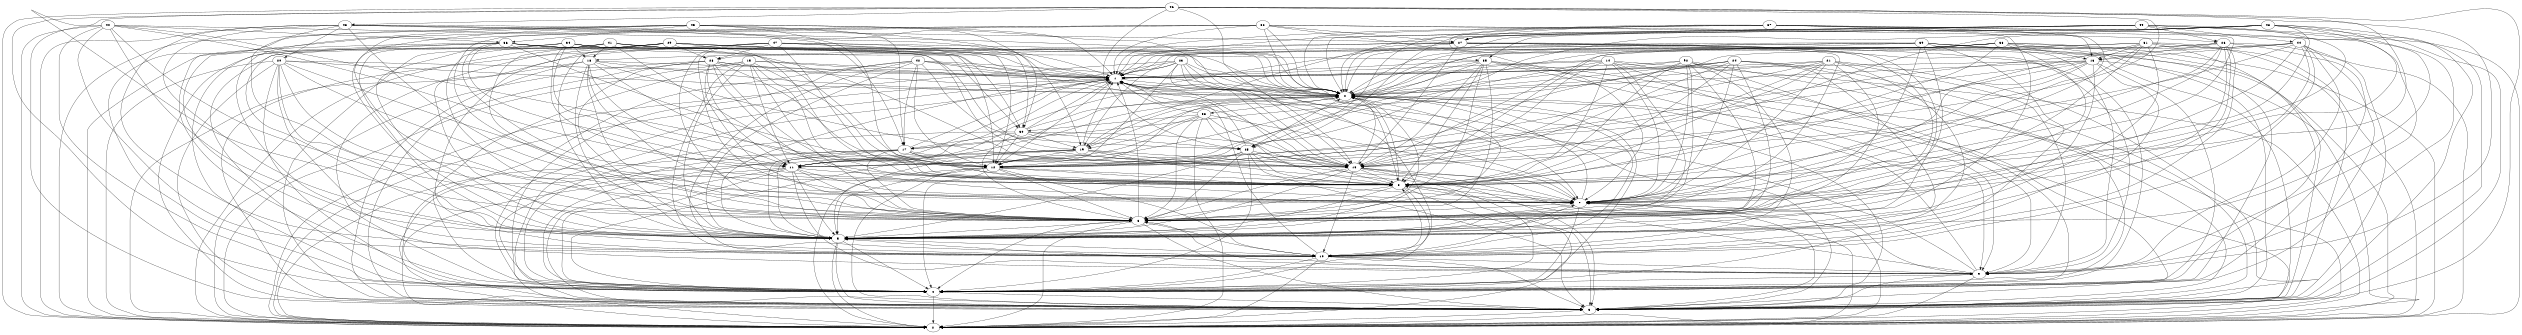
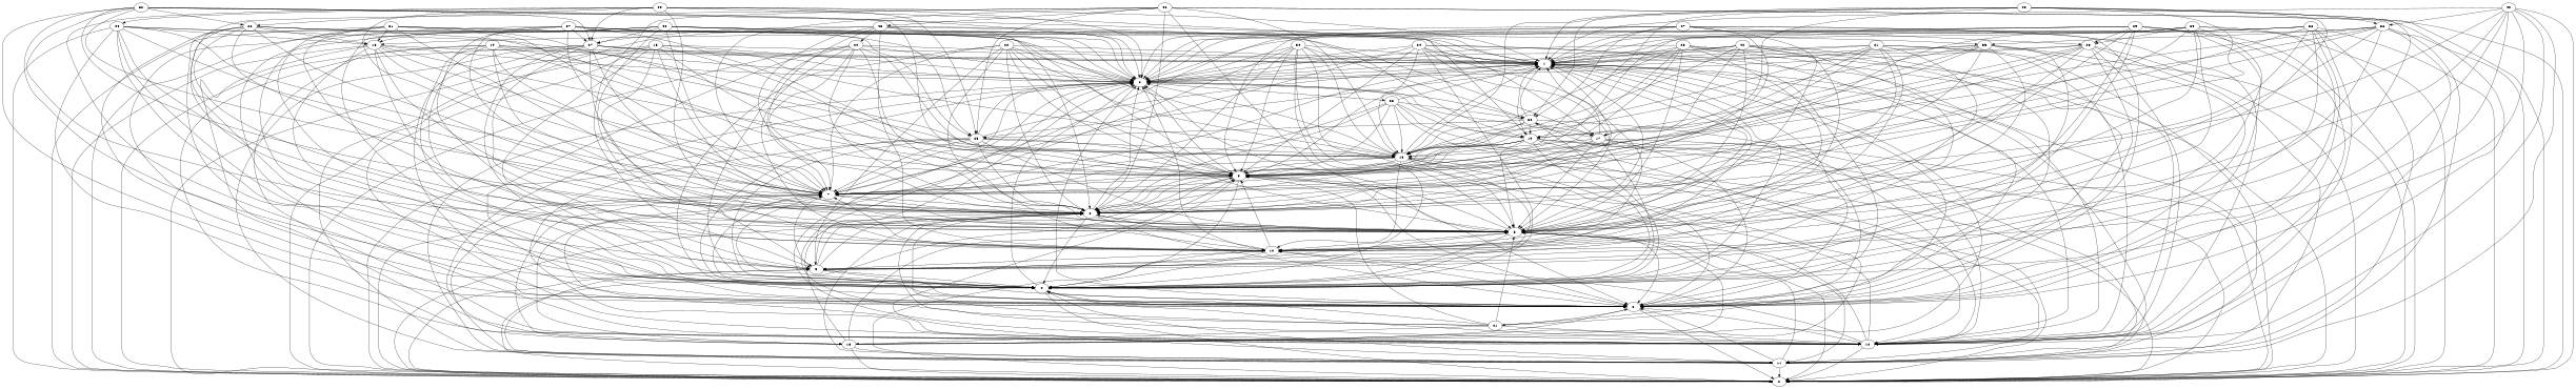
  digraph {
    1
    0
    33
    2
    3
    4
    5
    10
    6
    7
    8
    9
    11
    12
    13
    14
    15
    16
    17
    18
    19
    20
    21
-   22 [label=92]
+   22
    23
    24
    25
    26
    27
    28
    29
    30
    31
    32
    34
    35
    36
    37
    38
    39
    40
    41
    42
    43
    44
    45
    46
    47
    48
    49
    1 -> 0
    0 -> 33
    33 -> 1
    33 -> 2
    33 -> 6
    33 -> 7
    33 -> 8
    33 -> 11
    33 -> 13
    33 -> 19
    33 -> 30
    2 -> 1
    2 -> 0
    3 -> 1
    3 -> 0
    3 -> 2
    4 -> 1
    4 -> 0
    4 -> 2
    4 -> 3
    5 -> 1
    5 -> 0
    5 -> 2
    5 -> 3
    5 -> 4
    5 -> 10
    10 -> 1
    10 -> 0
    10 -> 2
    10 -> 3
    10 -> 4
    10 -> 6
    10 -> 7
    10 -> 8
    10 -> 9
    6 -> 1
    6 -> 0
    6 -> 2
    6 -> 3
    6 -> 4
    6 -> 5
    7 -> 1
    7 -> 0
    7 -> 2
    7 -> 3
    7 -> 4
    7 -> 5
    7 -> 6
    8 -> 1
    8 -> 0
    8 -> 2
    8 -> 3
    8 -> 4
    8 -> 5
    8 -> 6
    8 -> 7
    9 -> 1
    9 -> 0
    9 -> 2
    9 -> 3
    9 -> 4
    9 -> 5
    9 -> 6
    9 -> 7
    9 -> 8
    11 -> 1
    11 -> 0
    11 -> 2
    11 -> 3
    11 -> 4
    11 -> 5
    11 -> 6
    11 -> 7
    11 -> 8
    11 -> 9
    12 -> 1
    12 -> 0
    12 -> 2
    12 -> 3
    12 -> 4
    12 -> 5
    12 -> 10
    12 -> 6
    12 -> 7
    12 -> 8
    13 -> 1
    13 -> 0
    13 -> 2
    13 -> 3
    13 -> 4
    13 -> 5
    13 -> 10
    13 -> 6
    13 -> 7
    13 -> 8
    14 -> 1
    14 -> 0
    14 -> 2
    14 -> 4
    14 -> 6
    14 -> 7
    14 -> 8
    14 -> 9
    14 -> 12
    14 -> 13
    15 -> 1
    15 -> 0
    15 -> 2
    15 -> 4
    15 -> 5
    15 -> 10
    15 -> 6
    15 -> 8
    15 -> 11
    15 -> 12
    16 -> 1
    16 -> 0
    16 -> 2
    16 -> 4
    16 -> 5
    16 -> 10
    16 -> 7
    16 -> 8
    16 -> 12
    16 -> 13
    17 -> 1
    17 -> 0
    17 -> 2
    17 -> 3
    17 -> 4
    17 -> 5
    17 -> 6
    17 -> 7
    17 -> 12
    17 -> 13
    18 -> 1
    18 -> 0
    18 -> 2
    18 -> 3
    18 -> 5
    18 -> 6
    18 -> 7
    18 -> 8
    18 -> 11
    18 -> 13
    19 -> 1
    19 -> 0
    19 -> 2
    19 -> 4
    19 -> 5
    19 -> 7
    19 -> 8
    19 -> 11
    19 -> 12
    19 -> 13
    20 -> 1
    20 -> 0
    20 -> 2
    20 -> 3
    20 -> 4
    20 -> 5
    20 -> 10
    20 -> 6
    20 -> 7
    20 -> 8
    21 -> 1
    21 -> 0
    21 -> 3
    21 -> 5
    21 -> 10
    21 -> 7
    21 -> 8
    21 -> 9
    21 -> 11
    21 -> 13
    22 -> 1
    22 -> 0
    22 -> 3
    22 -> 5
    22 -> 10
    22 -> 6
    22 -> 7
    22 -> 8
    22 -> 9
    22 -> 13
    23 -> 1
    23 -> 0
    23 -> 2
    23 -> 3
    23 -> 5
    23 -> 10
    23 -> 7
    23 -> 12
    23 -> 13
    23 -> 19
    24 -> 1
    24 -> 0
    24 -> 3
    24 -> 4
    24 -> 5
    24 -> 10
    24 -> 7
    24 -> 8
    24 -> 12
    24 -> 13
    25 -> 1
    25 -> 0
    25 -> 3
    25 -> 4
    25 -> 5
    25 -> 6
    25 -> 7
    25 -> 8
    25 -> 12
    25 -> 13
    26 -> 1
    26 -> 0
    26 -> 3
    26 -> 4
    26 -> 5
    26 -> 10
    26 -> 6
    26 -> 7
    26 -> 8
    26 -> 16
    27 -> 1
    27 -> 0
    27 -> 3
    27 -> 4
    27 -> 5
    27 -> 6
    27 -> 9
    27 -> 11
    27 -> 13
    27 -> 18
    28 -> 1
    28 -> 0
    28 -> 2
    28 -> 3
    28 -> 5
    28 -> 6
    28 -> 7
    28 -> 8
    28 -> 11
    28 -> 12
    29 -> 1
    29 -> 0
    29 -> 2
    29 -> 3
    29 -> 4
    29 -> 5
    29 -> 10
    29 -> 8
    29 -> 12
    29 -> 28
    30 -> 1
    30 -> 0
    30 -> 4
    30 -> 6
    30 -> 12
    30 -> 13
    30 -> 17
    30 -> 19
    30 -> 25
    31 -> 0
    31 -> 2
    31 -> 3
    31 -> 4
    31 -> 5
    31 -> 6
    31 -> 7
    31 -> 8
    31 -> 13
    31 -> 16
    32 -> 1
    32 -> 0
    32 -> 3
    32 -> 4
    32 -> 5
    32 -> 6
    32 -> 7
    32 -> 8
    32 -> 26
    32 -> 27
    34 -> 1
    34 -> 0
    34 -> 4
    34 -> 5
    34 -> 6
    34 -> 8
    34 -> 11
    34 -> 13
    34 -> 18
    34 -> 30
    35 -> 1
    35 -> 0
    35 -> 2
    35 -> 3
    35 -> 5
    35 -> 6
    35 -> 8
    35 -> 9
    35 -> 13
    35 -> 19
    36 -> 0
    36 -> 2
    36 -> 5
    36 -> 8
    36 -> 9
    36 -> 11
    36 -> 12
    36 -> 13
    36 -> 19
    36 -> 35
    37 -> 1
    37 -> 0
    37 -> 5
    37 -> 6
    37 -> 7
    37 -> 8
    37 -> 9
    37 -> 16
    37 -> 25
    37 -> 27
    38 -> 1
    38 -> 0
    38 -> 2
    38 -> 3
    38 -> 4
    38 -> 6
    38 -> 8
    38 -> 11
    38 -> 12
    38 -> 16
    39 -> 1
    39 -> 0
    39 -> 2
    39 -> 3
    39 -> 4
    39 -> 5
    39 -> 6
    39 -> 8
    39 -> 9
    39 -> 28
    40 -> 1
    40 -> 2
    40 -> 3
    40 -> 4
    40 -> 5
    40 -> 10
    40 -> 6
    40 -> 11
    40 -> 12
    40 -> 36
    41 -> 1
    41 -> 0
-   41 -> 3
+   3 -> 41
    41 -> 4
    41 -> 5
    41 -> 6
    41 -> 8
    41 -> 12
    41 -> 18
    41 -> 30
    42 -> 1
    42 -> 0
    42 -> 3
    42 -> 4
    42 -> 5
    42 -> 10
    42 -> 12
    42 -> 13
    42 -> 17
    42 -> 25
    43 -> 0
    43 -> 2
    43 -> 5
    43 -> 10
    43 -> 6
    43 -> 7
    43 -> 17
    43 -> 19
    43 -> 20
    43 -> 27
    44 -> 2
    44 -> 4
    44 -> 10
    44 -> 6
    44 -> 7
    44 -> 9
    44 -> 12
    44 -> 13
    44 -> 16
    44 -> 17
    45 -> 1
    45 -> 2
    45 -> 4
    45 -> 10
    45 -> 6
    45 -> 8
    45 -> 13
    45 -> 17
    45 -> 30
    45 -> 36
    46 -> 2
    46 -> 3
    46 -> 4
    46 -> 6
    46 -> 7
    46 -> 9
    46 -> 12
    46 -> 13
    46 -> 25
    46 -> 43
    47 -> 1
    47 -> 0
    47 -> 3
    47 -> 5
    47 -> 6
    47 -> 7
    47 -> 8
    47 -> 12
    47 -> 28
    47 -> 30
    48 -> 0
    48 -> 2
    48 -> 3
    48 -> 7
    48 -> 8
    48 -> 9
    48 -> 12
    48 -> 25
    48 -> 27
    48 -> 35
    49 -> 1
    49 -> 0
    49 -> 3
    49 -> 5
    49 -> 7
    49 -> 19
    49 -> 25
    49 -> 26
    49 -> 27
    49 -> 44
  }
